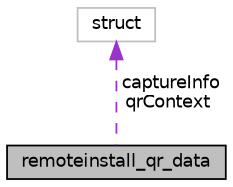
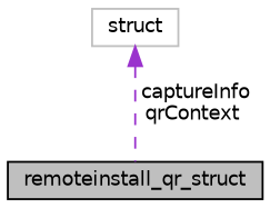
  digraph {
    node [fontname=Helvetica fontsize=10 shape=record style=filled]
-   n1 [color=black fillcolor=grey75 fontcolor=black height=0.2 label=remoteinstall_qr_data width=0.4]
+   n1 [color=black fillcolor=grey75 fontcolor=black height=0.2 label=remoteinstall_qr_struct width=0.4]
    n2 [color=grey75 fillcolor=white height=0.2 label=struct width=0.4]
    n2 -> n1 [color=darkorchid3 dir=back fontname=Helvetica fontsize=10 label=" captureInfo\nqrContext" labelfontname=Helvetica labelfontsize=10 style=dashed]
  }
